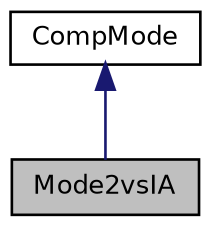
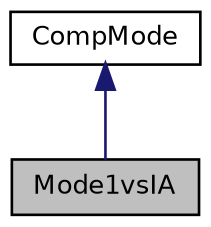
  digraph {
    fontname="DejaVu Sans"
    node [color=black fontname="DejaVu Sans" fontsize=10 shape=record style=filled]
-   n1 [fillcolor=grey75 fontcolor=black height=0.2 label=Mode2vsIA width=0.4]
+   n1 [fillcolor=grey75 fontcolor=black height=0.2 label=Mode1vsIA width=0.4]
    n2 [fillcolor=white height=0.2 label=CompMode width=0.4]
    n2 -> n1 [color=midnightblue dir=back fontname="DejaVu Sans" fontsize=10 labelfontname=Helvetica labelfontsize=10 style=solid]
  }
